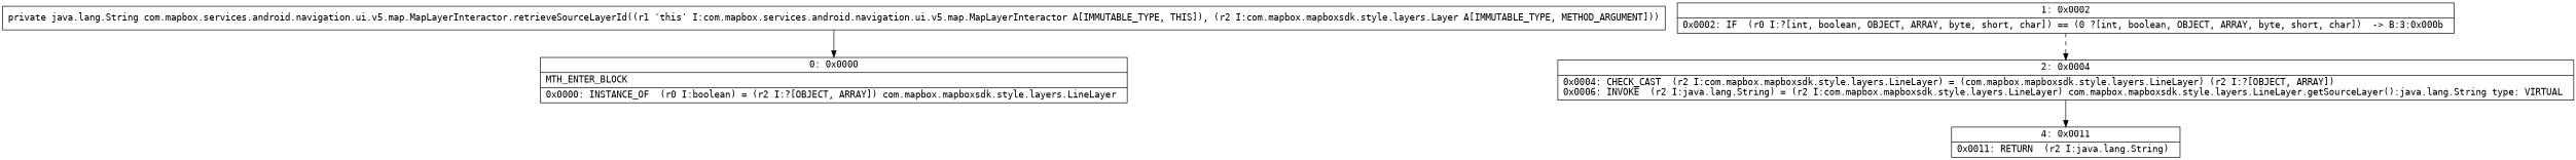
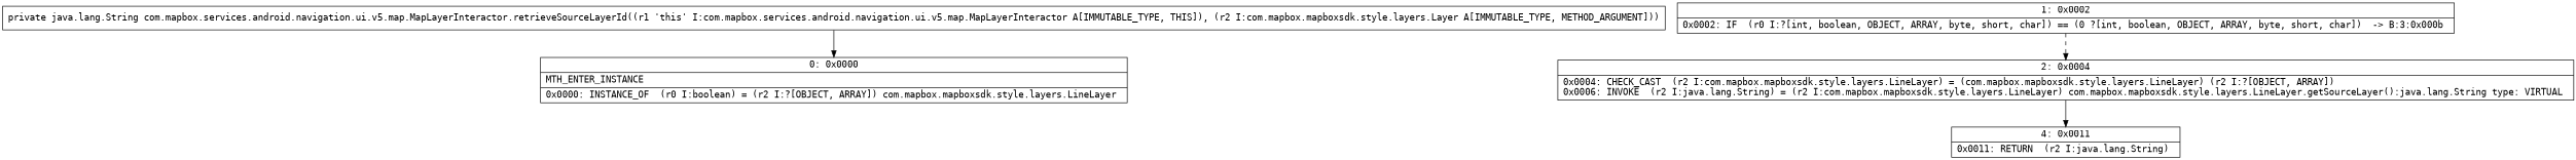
  digraph {
    fontname="DejaVu Sans Mono"
    node [fontname="DejaVu Sans Mono" shape=record]
    edge [fontname="DejaVu Sans Mono"]
-   n1 [label="{0\:\ 0x0000|MTH_ENTER_BLOCK\l|0x0000: INSTANCE_OF  (r0 I:boolean) = (r2 I:?[OBJECT, ARRAY]) com.mapbox.mapboxsdk.style.layers.LineLayer \l}"]
+   n1 [label="{0\:\ 0x0000|MTH_ENTER_INSTANCE\l|0x0000: INSTANCE_OF  (r0 I:boolean) = (r2 I:?[OBJECT, ARRAY]) com.mapbox.mapboxsdk.style.layers.LineLayer \l}"]
    n2 [label="{1\:\ 0x0002|0x0002: IF  (r0 I:?[int, boolean, OBJECT, ARRAY, byte, short, char]) == (0 ?[int, boolean, OBJECT, ARRAY, byte, short, char])  \-\> B:3:0x000b \l}"]
    n3 [label="{2\:\ 0x0004|0x0004: CHECK_CAST  (r2 I:com.mapbox.mapboxsdk.style.layers.LineLayer) = (com.mapbox.mapboxsdk.style.layers.LineLayer) (r2 I:?[OBJECT, ARRAY]) \l0x0006: INVOKE  (r2 I:java.lang.String) = (r2 I:com.mapbox.mapboxsdk.style.layers.LineLayer) com.mapbox.mapboxsdk.style.layers.LineLayer.getSourceLayer():java.lang.String type: VIRTUAL \l}"]
    n4 [label="{4\:\ 0x0011|0x0011: RETURN  (r2 I:java.lang.String) \l}"]
    n5 [label="{private java.lang.String com.mapbox.services.android.navigation.ui.v5.map.MapLayerInteractor.retrieveSourceLayerId((r1 'this' I:com.mapbox.services.android.navigation.ui.v5.map.MapLayerInteractor A[IMMUTABLE_TYPE, THIS]), (r2 I:com.mapbox.mapboxsdk.style.layers.Layer A[IMMUTABLE_TYPE, METHOD_ARGUMENT])) }"]
    n2 -> n3 [style=dashed]
    n3 -> n4
    n5 -> n1
  }
